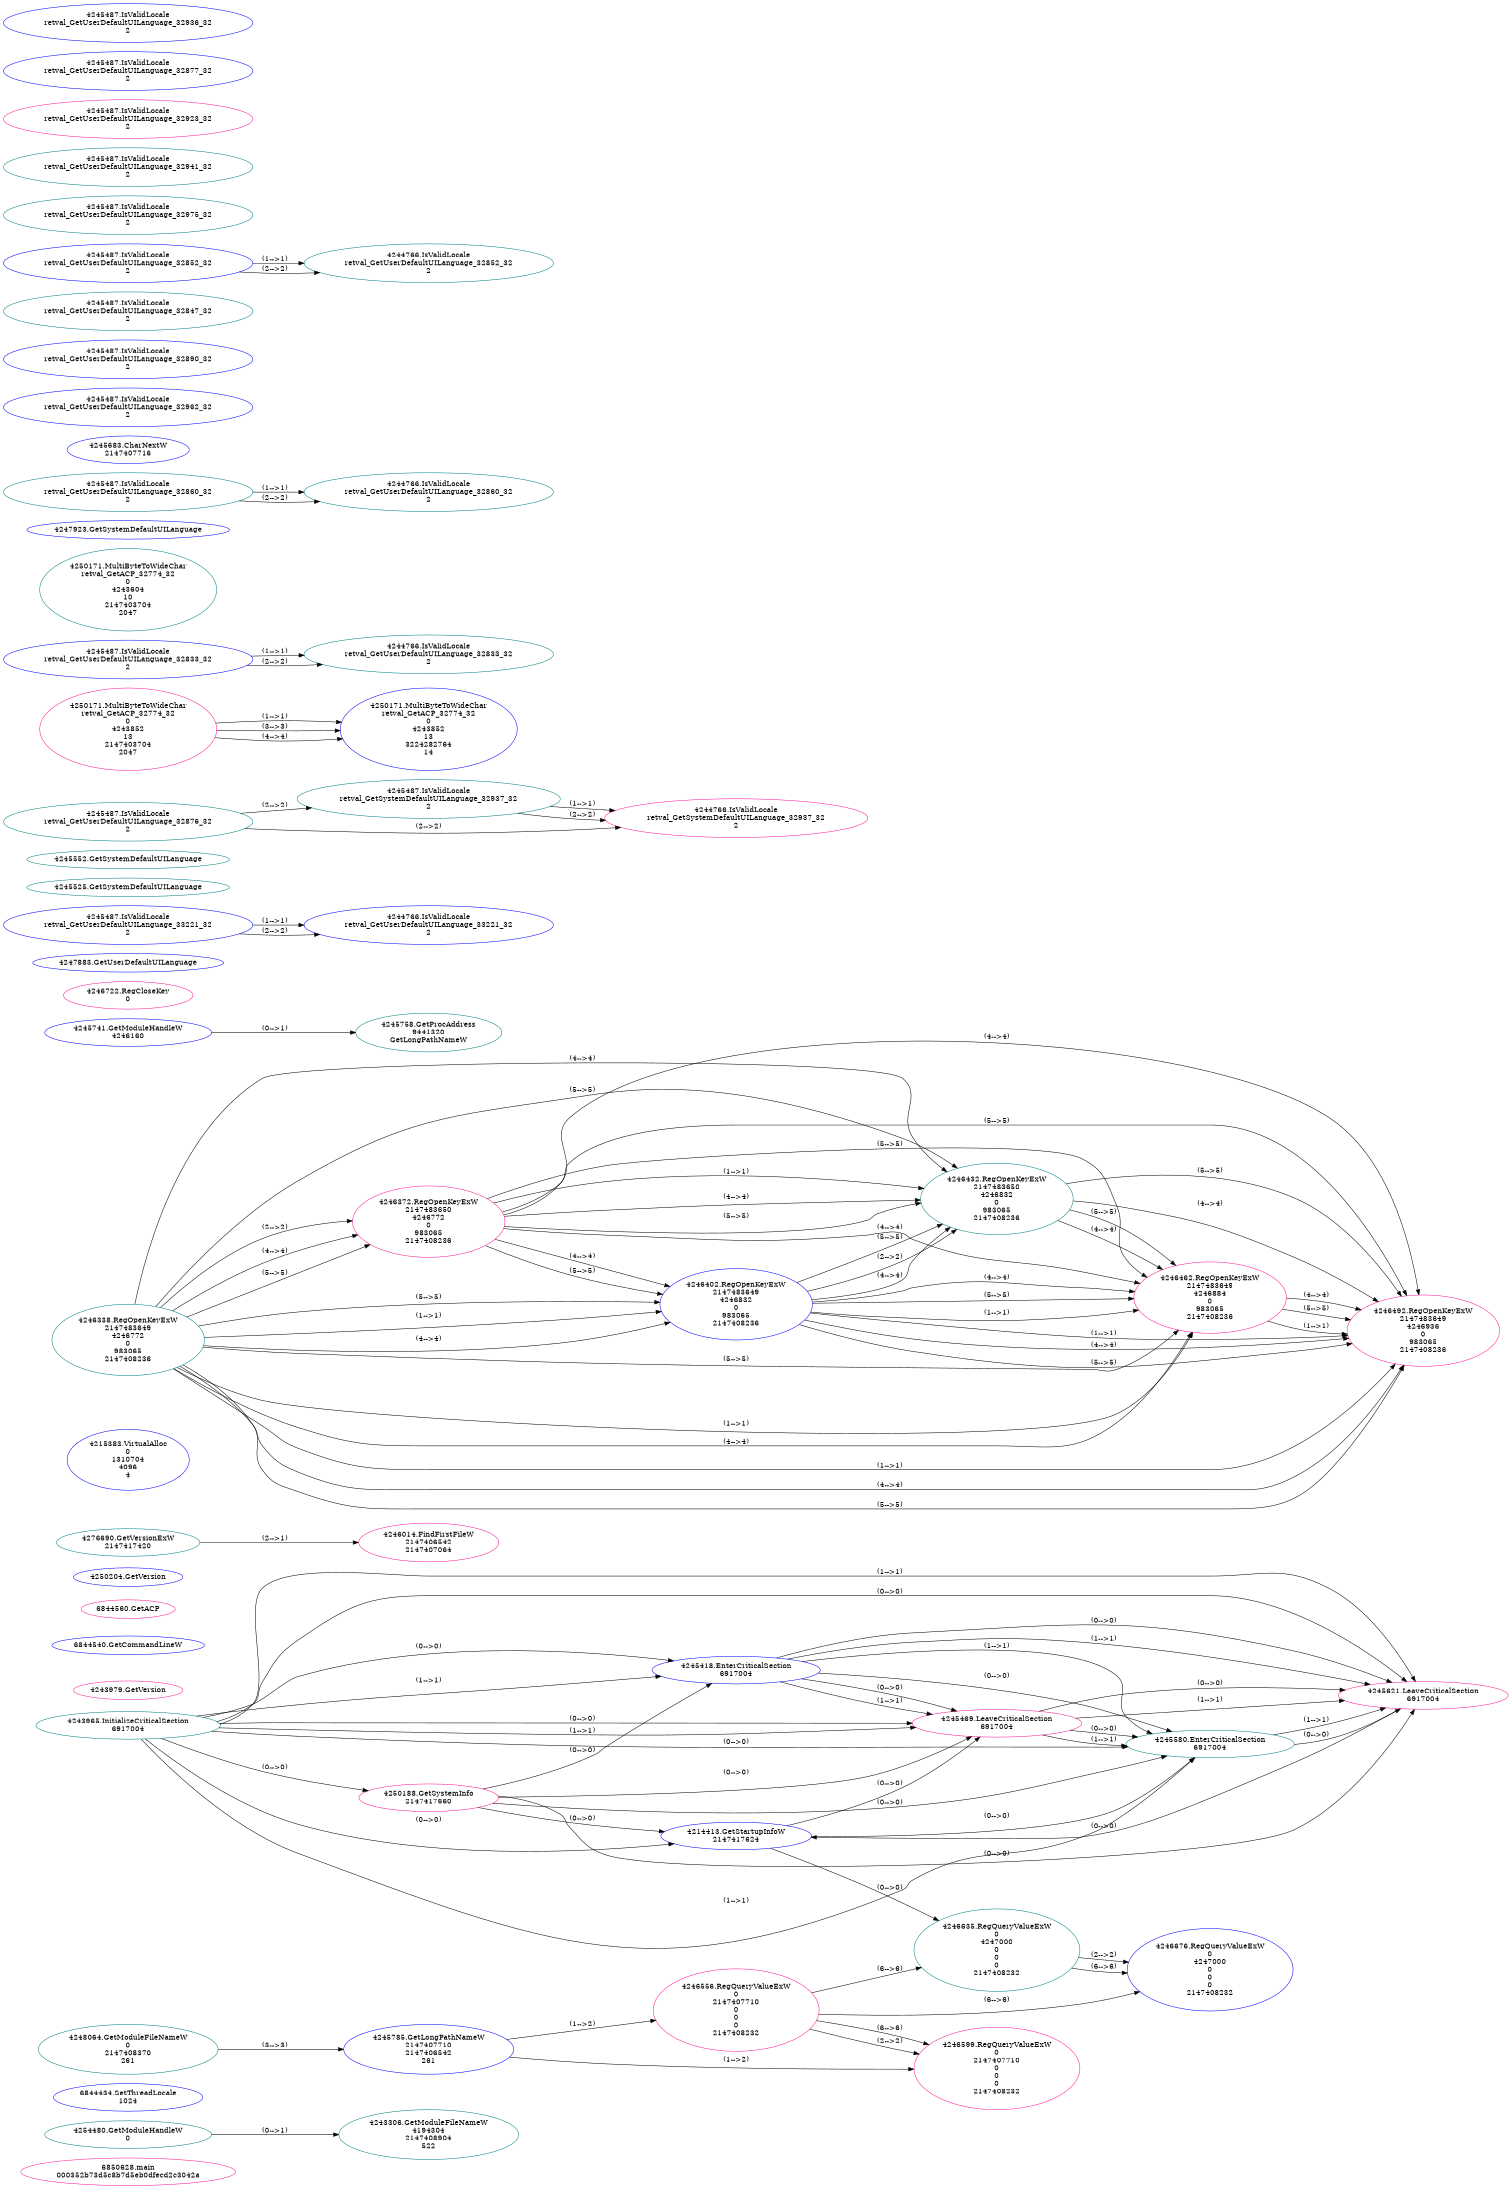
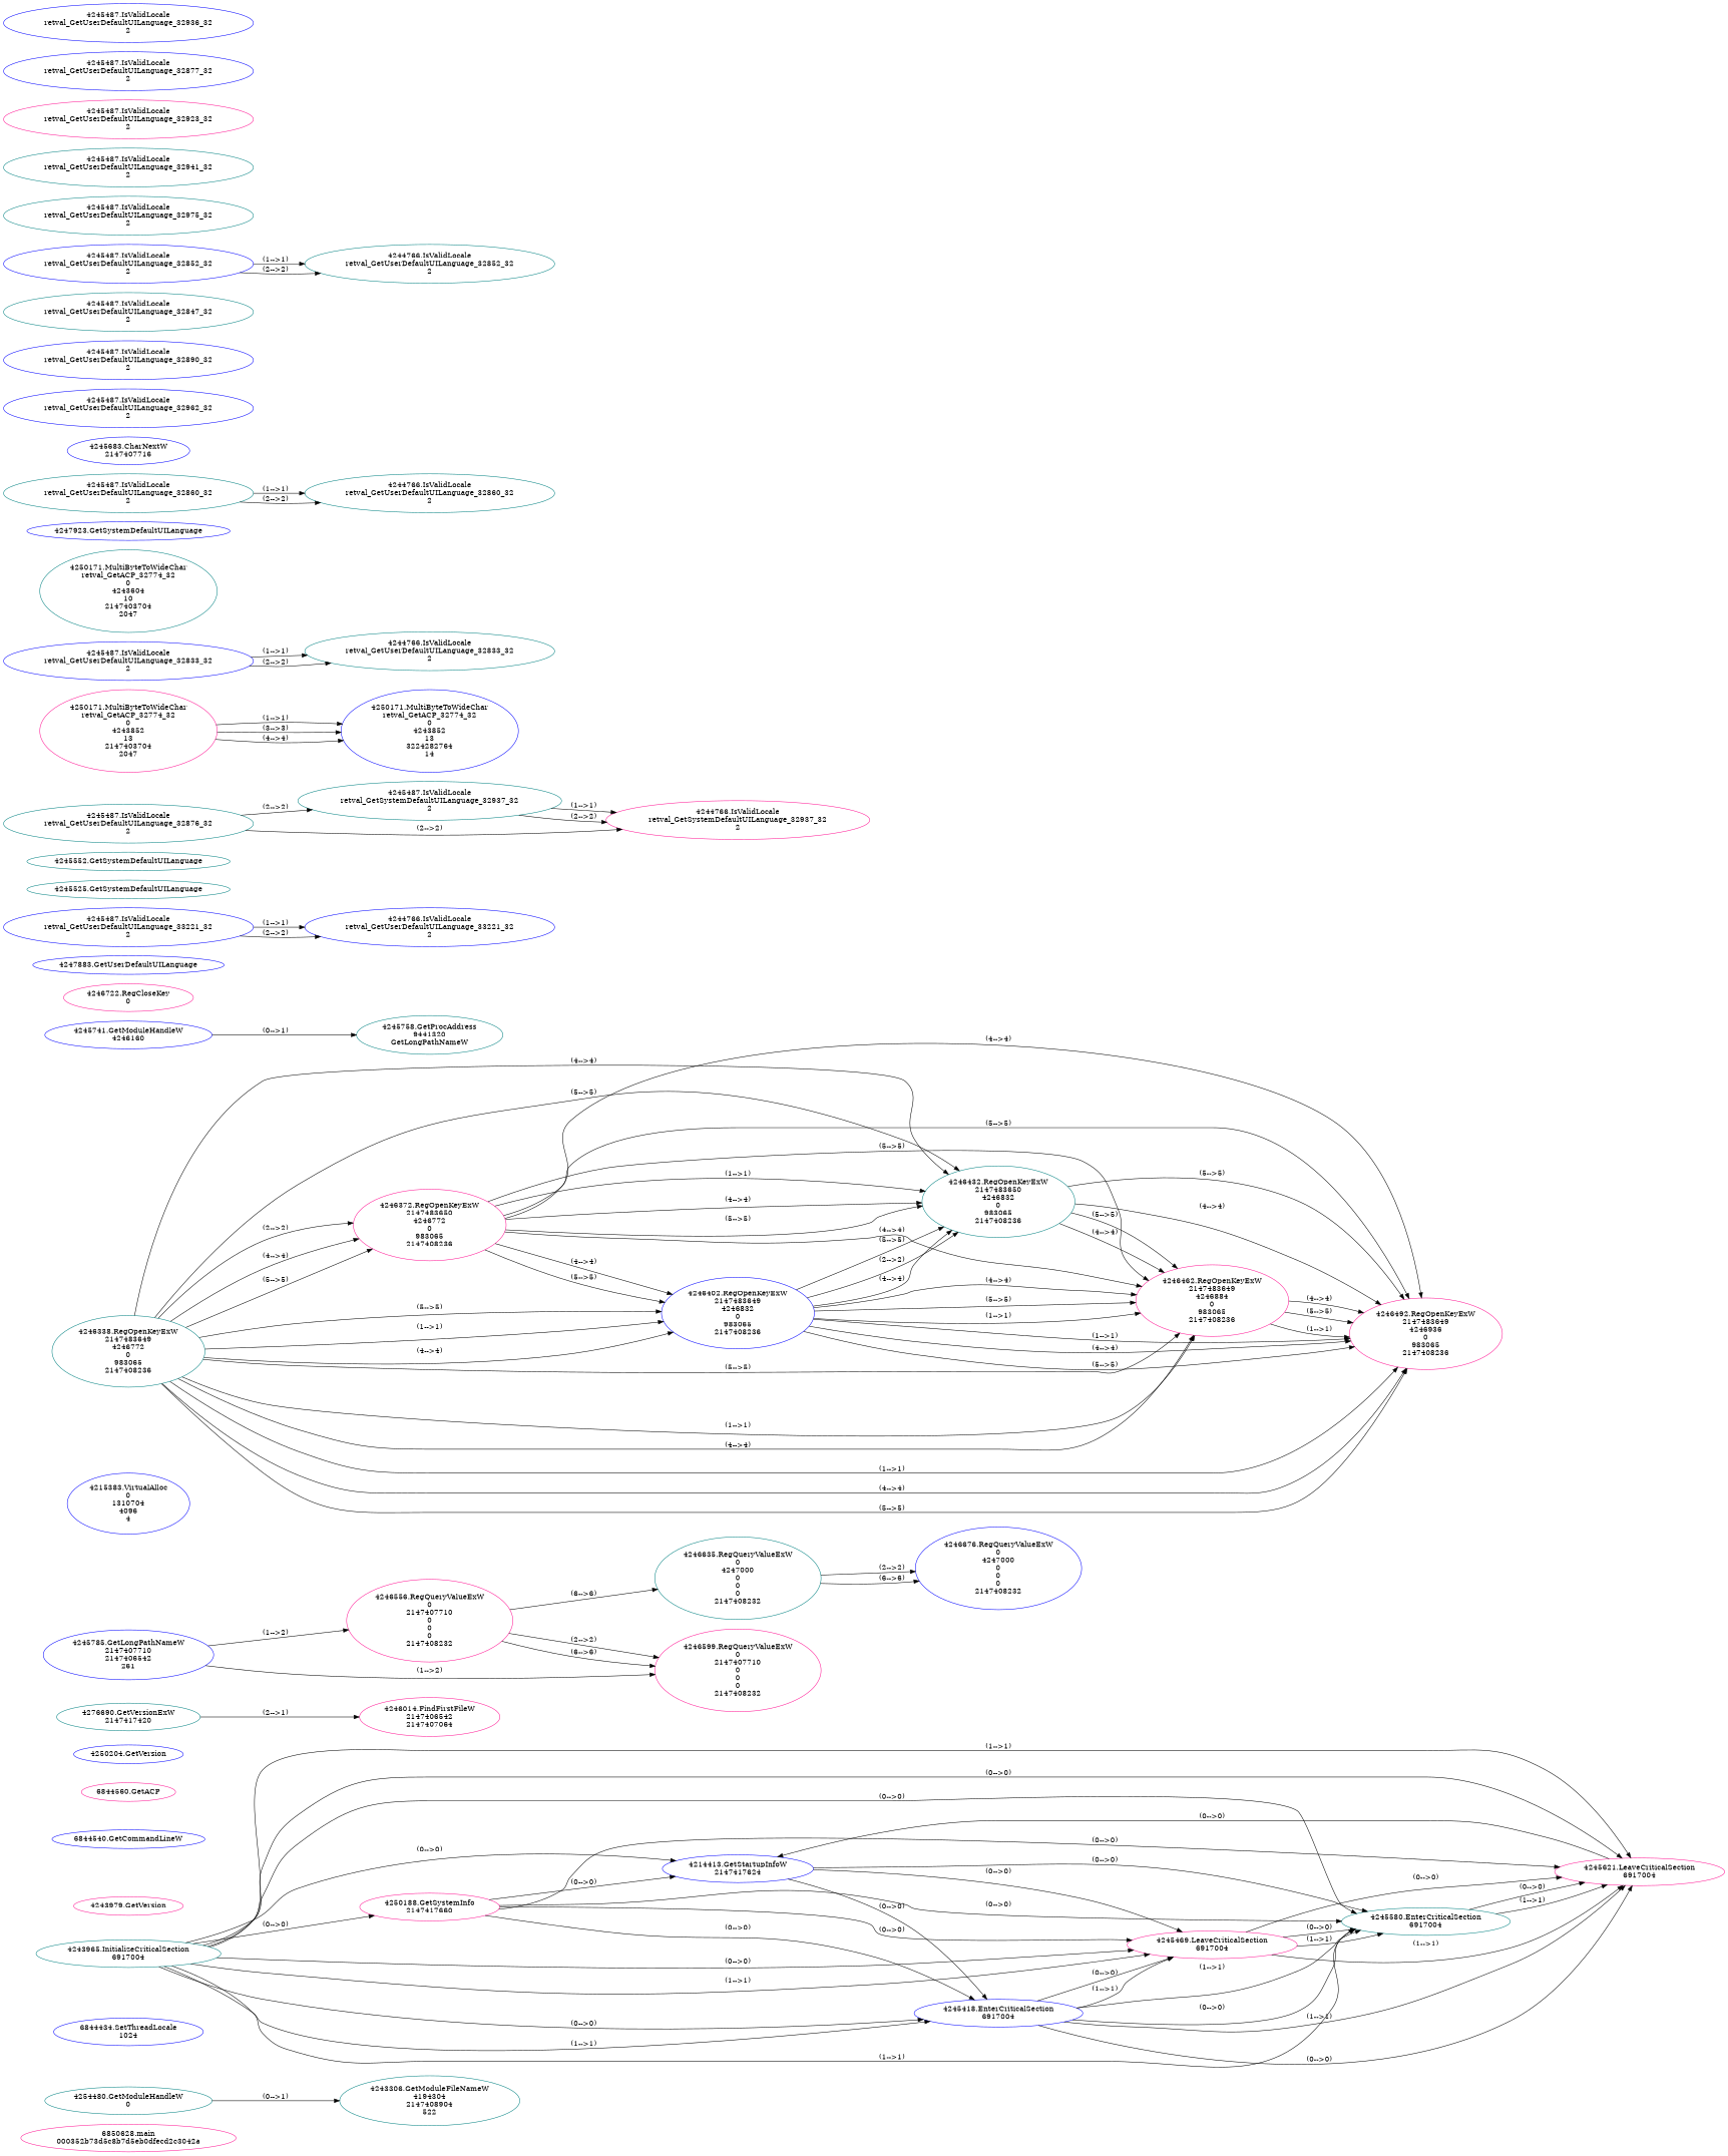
  digraph {
    rankdir=LR
    node [color=teal]
    n1 [color=deeppink label="6850628.main\n000352b73d5c8b7d5eb0dfecd2c3042a"]
    n2 [label="4254480.GetModuleHandleW\n0"]
    n3 [label="4243306.GetModuleFileNameW\n4194304\n2147408904\n522"]
    n4 [color=blue label="6844434.SetThreadLocale\n1024"]
    n5 [label="4243965.InitializeCriticalSection\n6917004"]
    n6 [color=deeppink label="4250188.GetSystemInfo\n2147417660"]
    n7 [color=blue label="4214413.GetStartupInfoW\n2147417624"]
    n8 [color=blue label="4245418.EnterCriticalSection\n6917004"]
    n9 [color=deeppink label="4245469.LeaveCriticalSection\n6917004"]
    n10 [label="4245580.EnterCriticalSection\n6917004"]
    n11 [color=deeppink label="4245621.LeaveCriticalSection\n6917004"]
    n12 [color=deeppink label="4243979.GetVersion\n"]
    n13 [color=blue label="6844540.GetCommandLineW\n"]
    n14 [color=deeppink label="6844560.GetACP\n"]
    n15 [color=blue label="4250204.GetVersion\n"]
    n16 [label="4276690.GetVersionExW\n2147417420"]
    n17 [color=deeppink label="4246014.FindFirstFileW\n2147406542\n2147407064"]
-   n18 [label="4248064.GetModuleFileNameW\n0\n2147408370\n261"]
    n19 [color=blue label="4245785.GetLongPathNameW\n2147407710\n2147406542\n261"]
    n20 [color=deeppink label="4246556.RegQueryValueExW\n0\n2147407710\n0\n0\n0\n2147408232"]
    n21 [color=deeppink label="4246599.RegQueryValueExW\n0\n2147407710\n0\n0\n0\n2147408232"]
    n22 [color=blue label="4215383.VirtualAlloc\n0\n1310704\n4096\n4"]
    n23 [label="4246338.RegOpenKeyExW\n2147483649\n4246772\n0\n983065\n2147408236"]
    n24 [color=deeppink label="4246372.RegOpenKeyExW\n2147483650\n4246772\n0\n983065\n2147408236"]
    n25 [color=blue label="4246402.RegOpenKeyExW\n2147483649\n4246832\n0\n983065\n2147408236"]
    n26 [label="4246432.RegOpenKeyExW\n2147483650\n4246832\n0\n983065\n2147408236"]
    n27 [color=deeppink label="4246462.RegOpenKeyExW\n2147483649\n4246884\n0\n983065\n2147408236"]
    n28 [color=deeppink label="4246492.RegOpenKeyExW\n2147483649\n4246936\n0\n983065\n2147408236"]
    n29 [color=blue label="4245741.GetModuleHandleW\n4246160"]
    n30 [label="4245758.GetProcAddress\n9441320\nGetLongPathNameW"]
    n31 [label="4246635.RegQueryValueExW\n0\n4247000\n0\n0\n0\n2147408232"]
    n32 [color=blue label="4246676.RegQueryValueExW\n0\n4247000\n0\n0\n0\n2147408232"]
    n33 [color=deeppink label="4246722.RegCloseKey\n0"]
    n34 [color=blue label="4247883.GetUserDefaultUILanguage\n"]
    n35 [color=blue label="4245487.IsValidLocale\nretval_GetUserDefaultUILanguage_33221_32\n2"]
    n36 [color=blue label="4244766.IsValidLocale\nretval_GetUserDefaultUILanguage_33221_32\n2"]
    n37 [label="4245525.GetSystemDefaultUILanguage\n"]
    n38 [label="4245552.GetSystemDefaultUILanguage\n"]
    n39 [label="4245487.IsValidLocale\nretval_GetUserDefaultUILanguage_32876_32\n2"]
    n40 [label="4245487.IsValidLocale\nretval_GetSystemDefaultUILanguage_32937_32\n2"]
    n41 [color=deeppink label="4244766.IsValidLocale\nretval_GetSystemDefaultUILanguage_32937_32\n2"]
    n42 [color=deeppink label="4250171.MultiByteToWideChar\nretval_GetACP_32774_32\n0\n4243852\n13\n2147403704\n2047"]
    n43 [color=blue label="4250171.MultiByteToWideChar\nretval_GetACP_32774_32\n0\n4243852\n13\n3224282764\n14"]
    n44 [color=blue label="4245487.IsValidLocale\nretval_GetUserDefaultUILanguage_32833_32\n2"]
    n45 [label="4244766.IsValidLocale\nretval_GetUserDefaultUILanguage_32833_32\n2"]
    n46 [label="4250171.MultiByteToWideChar\nretval_GetACP_32774_32\n0\n4243604\n10\n2147403704\n2047"]
    n47 [color=blue label="4247923.GetSystemDefaultUILanguage\n"]
    n48 [label="4245487.IsValidLocale\nretval_GetUserDefaultUILanguage_32860_32\n2"]
    n49 [label="4244766.IsValidLocale\nretval_GetUserDefaultUILanguage_32860_32\n2"]
    n50 [color=blue label="4245683.CharNextW\n2147407716"]
    n51 [color=blue label="4245487.IsValidLocale\nretval_GetUserDefaultUILanguage_32962_32\n2"]
    n52 [color=blue label="4245487.IsValidLocale\nretval_GetUserDefaultUILanguage_32890_32\n2"]
    n53 [label="4245487.IsValidLocale\nretval_GetUserDefaultUILanguage_32847_32\n2"]
    n54 [color=blue label="4245487.IsValidLocale\nretval_GetUserDefaultUILanguage_32852_32\n2"]
    n55 [label="4244766.IsValidLocale\nretval_GetUserDefaultUILanguage_32852_32\n2"]
    n56 [label="4245487.IsValidLocale\nretval_GetUserDefaultUILanguage_32975_32\n2"]
    n57 [label="4245487.IsValidLocale\nretval_GetUserDefaultUILanguage_32941_32\n2"]
    n58 [color=deeppink label="4245487.IsValidLocale\nretval_GetUserDefaultUILanguage_32923_32\n2"]
    n59 [color=blue label="4245487.IsValidLocale\nretval_GetUserDefaultUILanguage_32877_32\n2"]
    n60 [color=blue label="4245487.IsValidLocale\nretval_GetUserDefaultUILanguage_32936_32\n2"]
    n2 -> n3 [label="(0-->1)"]
    n5 -> n6 [label="(0-->0)"]
    n5 -> n7 [label="(0-->0)"]
    n5 -> n8 [label="(1-->1)"]
    n5 -> n8 [label="(0-->0)"]
    n5 -> n9 [label="(1-->1)"]
    n5 -> n9 [label="(0-->0)"]
    n5 -> n10 [label="(1-->1)"]
    n5 -> n10 [label="(0-->0)"]
    n5 -> n11 [label="(1-->1)"]
    n5 -> n11 [label="(0-->0)"]
    n6 -> n7 [label="(0-->0)"]
    n6 -> n8 [label="(0-->0)"]
    n6 -> n9 [label="(0-->0)"]
    n6 -> n10 [label="(0-->0)"]
    n6 -> n11 [label="(0-->0)"]
-   n7 -> n31 [label="(0-->0)"]
+   n7 -> n8 [label="(0-->0)"]
    n7 -> n9 [label="(0-->0)"]
    n7 -> n10 [label="(0-->0)"]
    n8 -> n9 [label="(1-->1)"]
    n8 -> n9 [label="(0-->0)"]
    n8 -> n10 [label="(1-->1)"]
    n8 -> n10 [label="(0-->0)"]
    n8 -> n11 [label="(1-->1)"]
    n8 -> n11 [label="(0-->0)"]
    n9 -> n10 [label="(1-->1)"]
    n9 -> n10 [label="(0-->0)"]
    n9 -> n11 [label="(1-->1)"]
    n9 -> n11 [label="(0-->0)"]
    n10 -> n11 [label="(1-->1)"]
    n10 -> n11 [label="(0-->0)"]
    n11 -> n7 [label="(0-->0)"]
    n16 -> n17 [label="(2-->1)"]
-   n18 -> n19 [label="(3-->3)"]
    n19 -> n20 [label="(1-->2)"]
    n19 -> n21 [label="(1-->2)"]
    n20 -> n21 [label="(2-->2)"]
    n20 -> n21 [label="(6-->6)"]
    n20 -> n31 [label="(6-->6)"]
-   n20 -> n32 [label="(6-->6)"]
    n23 -> n24 [label="(2-->2)"]
    n23 -> n24 [label="(4-->4)"]
    n23 -> n24 [label="(5-->5)"]
    n23 -> n25 [label="(1-->1)"]
    n23 -> n25 [label="(4-->4)"]
    n23 -> n25 [label="(5-->5)"]
    n23 -> n26 [label="(4-->4)"]
    n23 -> n26 [label="(5-->5)"]
    n23 -> n27 [label="(1-->1)"]
    n23 -> n27 [label="(4-->4)"]
    n23 -> n27 [label="(5-->5)"]
    n23 -> n28 [label="(1-->1)"]
    n23 -> n28 [label="(4-->4)"]
    n23 -> n28 [label="(5-->5)"]
    n24 -> n25 [label="(4-->4)"]
    n24 -> n25 [label="(5-->5)"]
    n24 -> n26 [label="(1-->1)"]
    n24 -> n26 [label="(4-->4)"]
    n24 -> n26 [label="(5-->5)"]
    n24 -> n27 [label="(4-->4)"]
    n24 -> n27 [label="(5-->5)"]
    n24 -> n28 [label="(4-->4)"]
    n24 -> n28 [label="(5-->5)"]
    n25 -> n26 [label="(2-->2)"]
    n25 -> n26 [label="(4-->4)"]
    n25 -> n26 [label="(5-->5)"]
    n25 -> n27 [label="(1-->1)"]
    n25 -> n27 [label="(4-->4)"]
    n25 -> n27 [label="(5-->5)"]
    n25 -> n28 [label="(1-->1)"]
    n25 -> n28 [label="(4-->4)"]
    n25 -> n28 [label="(5-->5)"]
    n26 -> n27 [label="(4-->4)"]
    n26 -> n27 [label="(5-->5)"]
    n26 -> n28 [label="(4-->4)"]
    n26 -> n28 [label="(5-->5)"]
    n27 -> n28 [label="(1-->1)"]
    n27 -> n28 [label="(4-->4)"]
    n27 -> n28 [label="(5-->5)"]
    n29 -> n30 [label="(0-->1)"]
    n31 -> n32 [label="(2-->2)"]
    n31 -> n32 [label="(6-->6)"]
    n35 -> n36 [label="(1-->1)"]
    n35 -> n36 [label="(2-->2)"]
    n39 -> n40 [label="(2-->2)"]
    n39 -> n41 [label="(2-->2)"]
    n40 -> n41 [label="(1-->1)"]
    n40 -> n41 [label="(2-->2)"]
    n42 -> n43 [label="(1-->1)"]
    n42 -> n43 [label="(3-->3)"]
    n42 -> n43 [label="(4-->4)"]
    n44 -> n45 [label="(1-->1)"]
    n44 -> n45 [label="(2-->2)"]
    n48 -> n49 [label="(1-->1)"]
    n48 -> n49 [label="(2-->2)"]
    n54 -> n55 [label="(1-->1)"]
    n54 -> n55 [label="(2-->2)"]
  }
